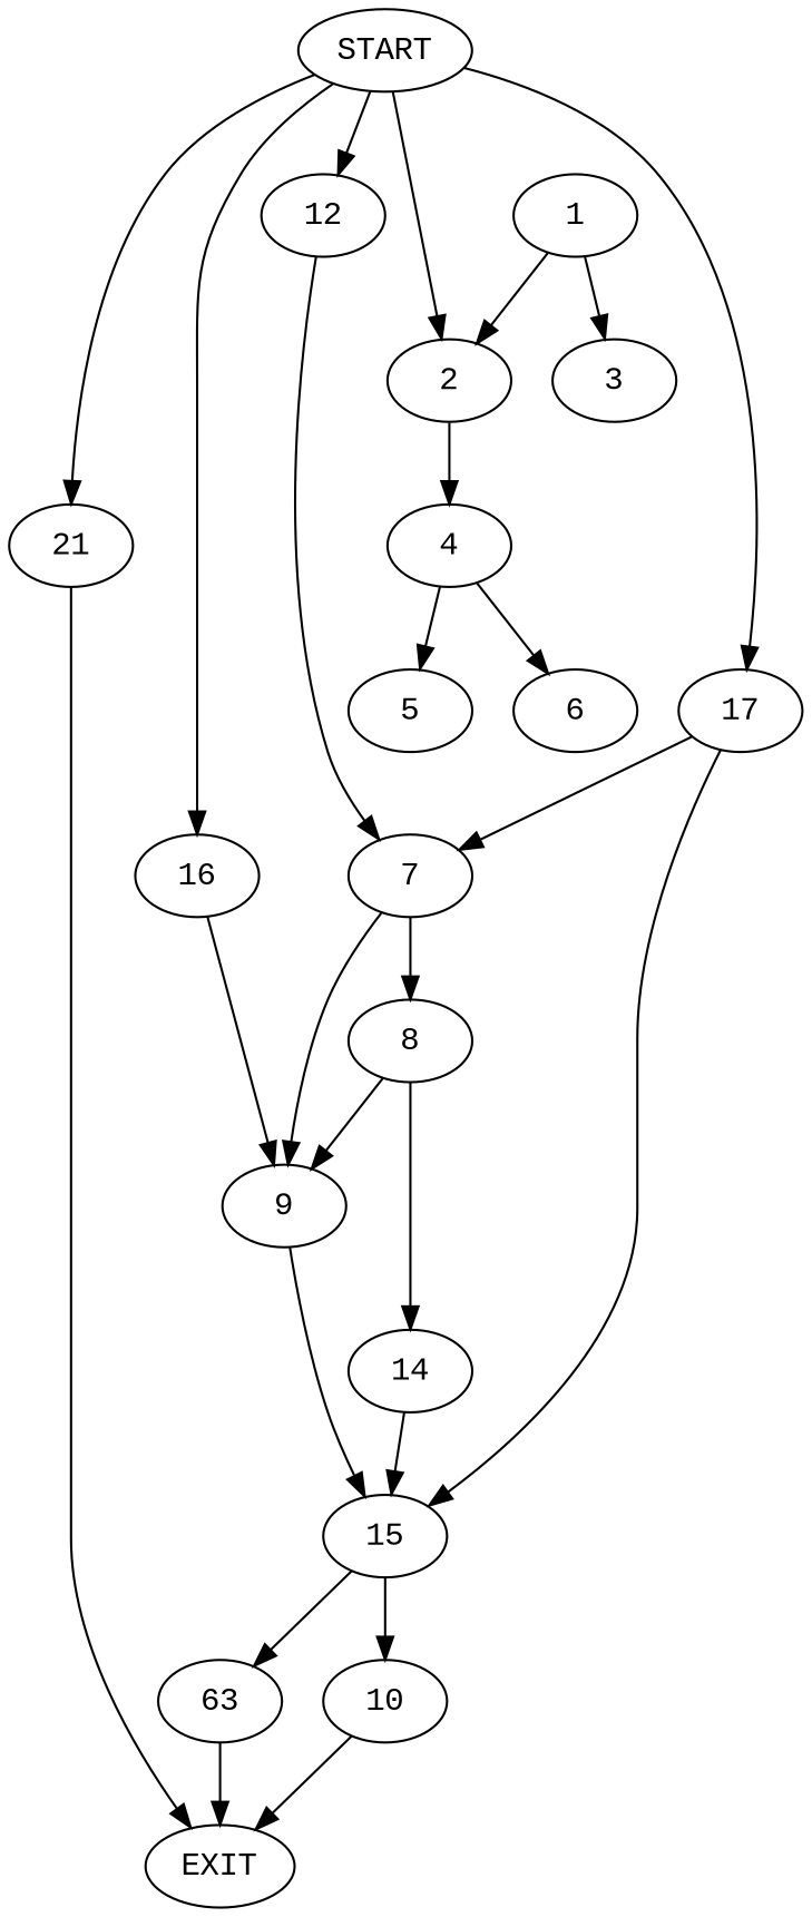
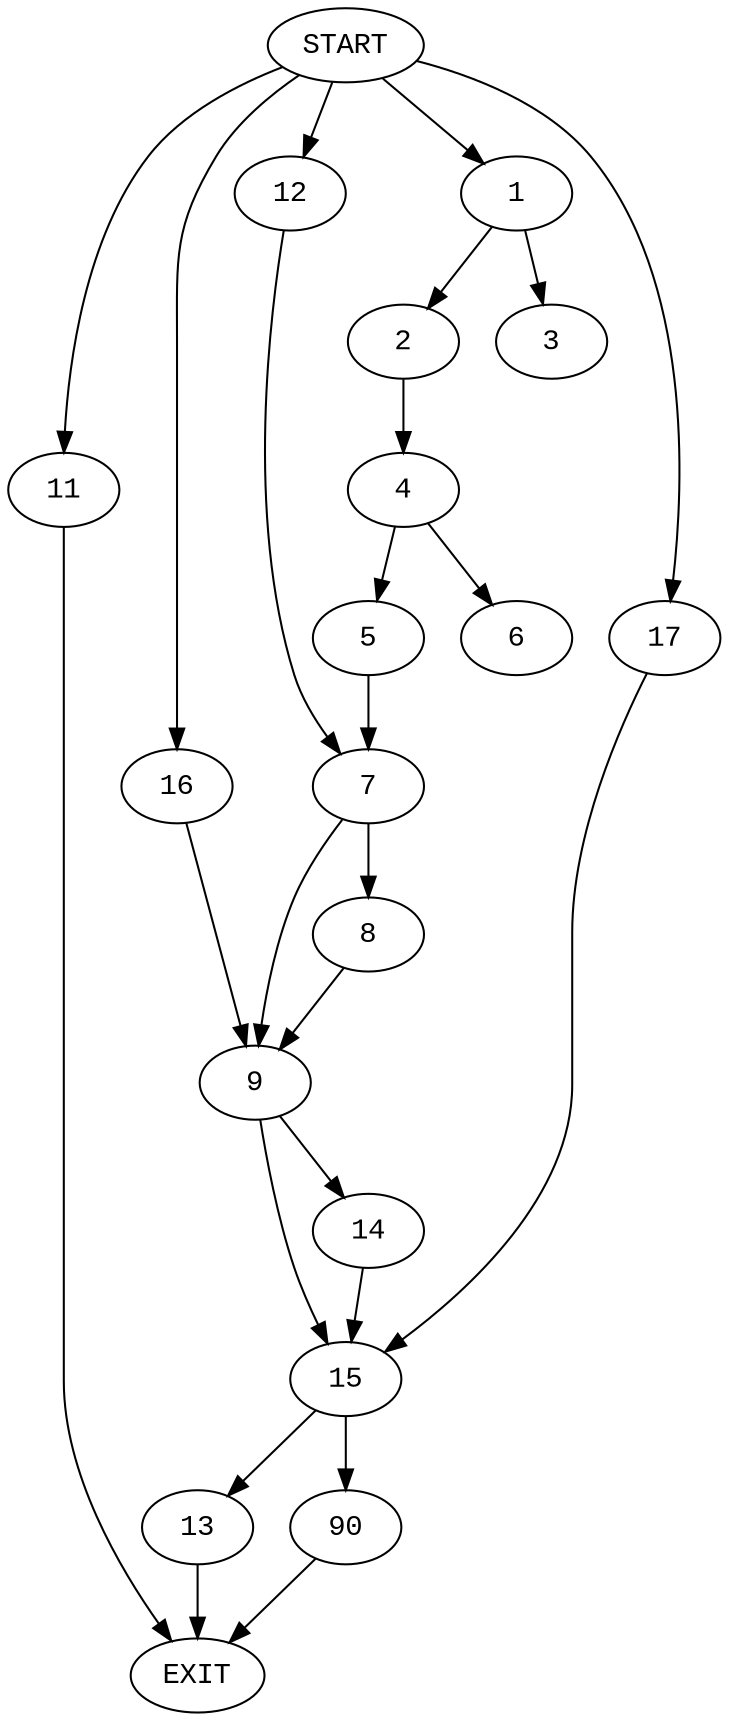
  digraph {
    fontname="Liberation Mono"
    node [fontname="Liberation Mono"]
    edge [fontname="Liberation Mono"]
    n1 [label=START]
    1
-   11 [label=21]
+   11
    12
    16
    17
    2
    3
    n9 [label=EXIT]
    7
    9
    15
    4
    5
    6
    8
    14
-   10
-   13 [label=63]
-   n1 -> 2
+   10 [label=90]
+   13
+   n1 -> 1
    n1 -> 11
    n1 -> 12
    n1 -> 16
    n1 -> 17
    1 -> 2
    1 -> 3
    11 -> n9
    12 -> 7
    16 -> 9
    17 -> 15
    2 -> 4
    7 -> 9
    7 -> 8
    9 -> 15
-   8 -> 14
+   9 -> 14
    15 -> 10
    15 -> 13
    4 -> 5
    4 -> 6
-   17 -> 7
+   5 -> 7
    8 -> 9
    14 -> 15
    10 -> n9
    13 -> n9
  }
